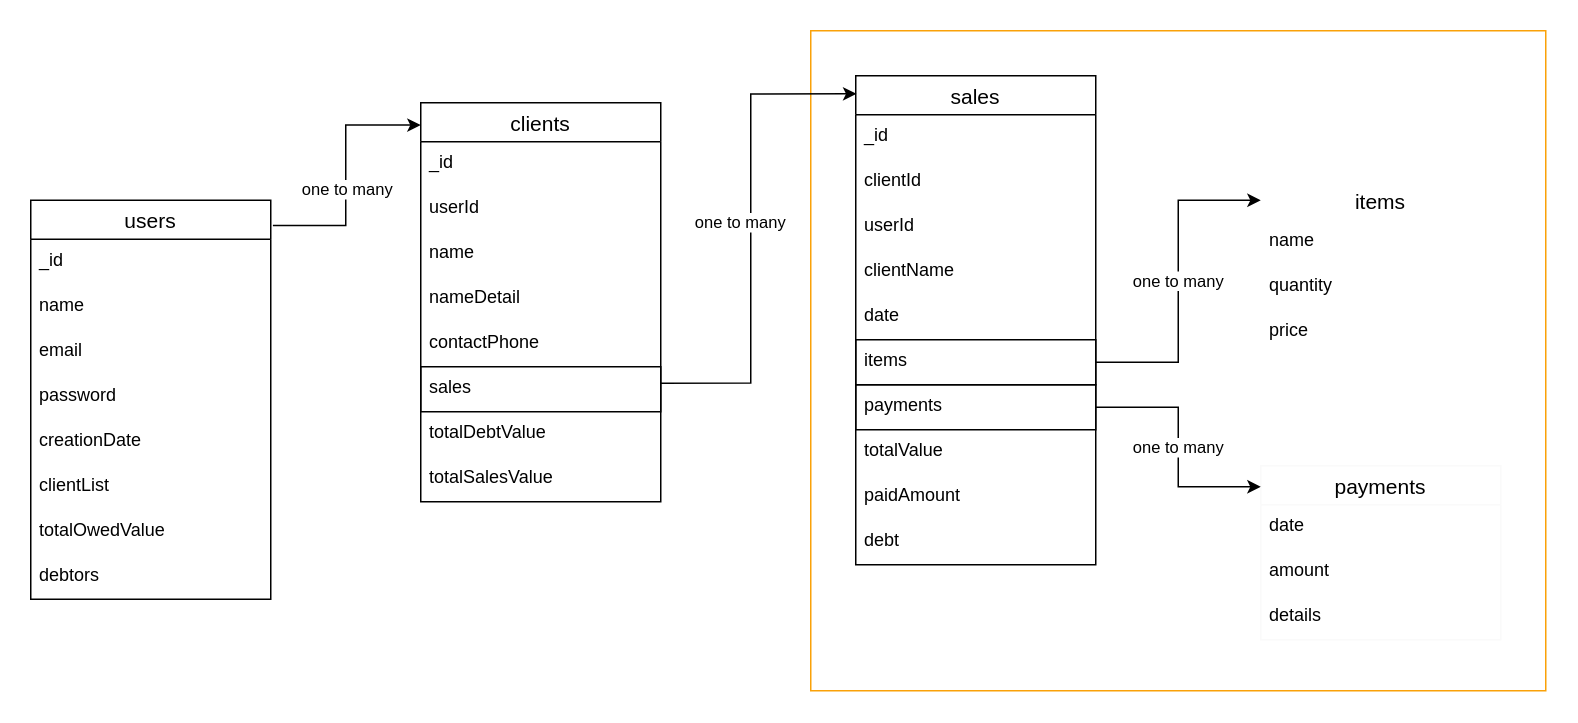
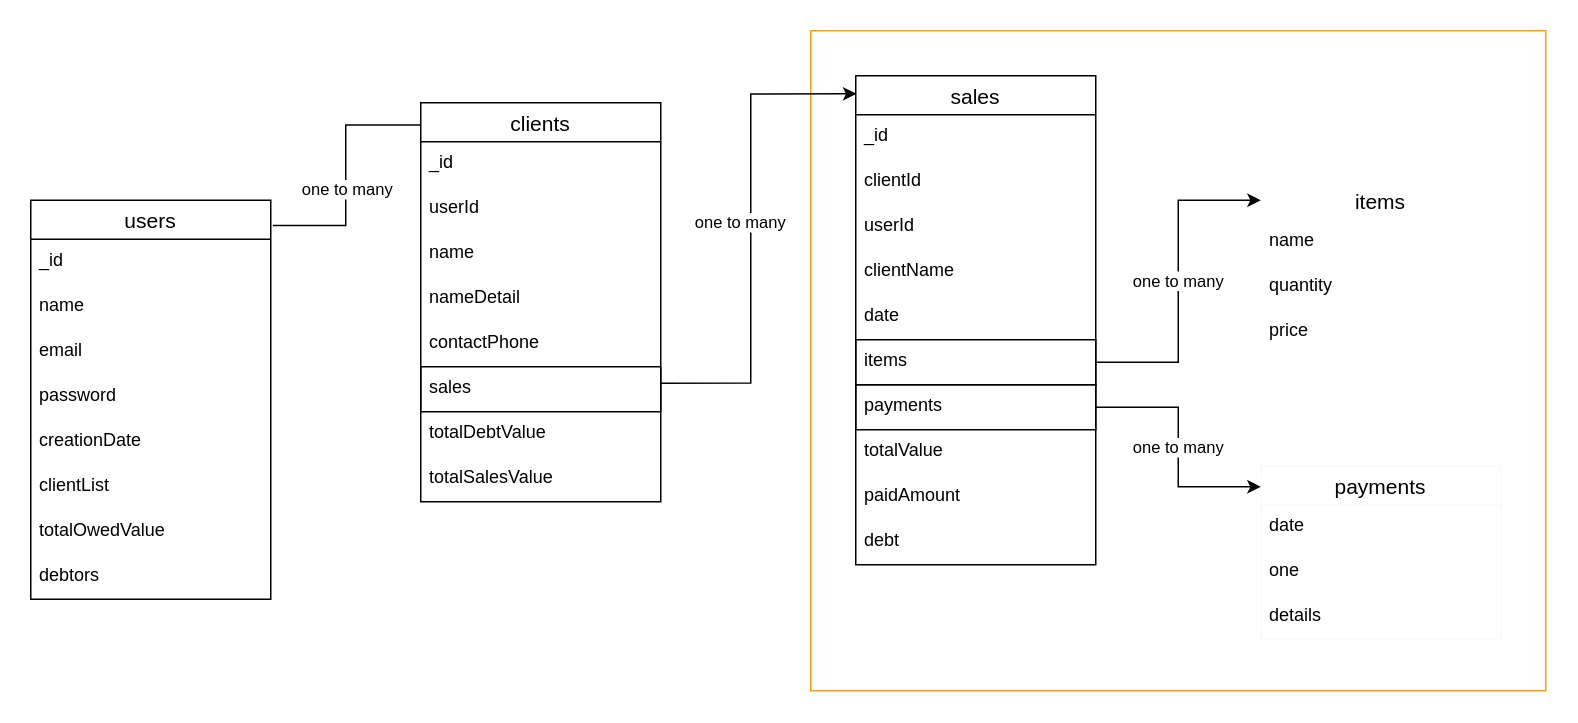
  <mxCell id="0" />
  <mxCell id="1" parent="0" />
  <mxCell id="2" value="" style="rounded=0;whiteSpace=wrap;html=1;strokeColor=#FAA108;fillColor=none;" parent="1" vertex="1"><mxGeometry x="540" y="20" width="490" height="440" as="geometry" /></mxCell>
  <mxCell id="3" value="users" style="swimlane;fontStyle=0;childLayout=stackLayout;horizontal=1;startSize=26;horizontalStack=0;resizeParent=1;resizeParentMax=0;resizeLast=0;collapsible=1;marginBottom=0;align=center;fontSize=14;" parent="1" vertex="1"><mxGeometry x="20" y="133" width="160" height="266" as="geometry" /></mxCell>
  <mxCell id="4" value="_id" style="text;strokeColor=none;fillColor=none;spacingLeft=4;spacingRight=4;overflow=hidden;rotatable=0;points=[[0,0.5],[1,0.5]];portConstraint=eastwest;fontSize=12;" parent="3" vertex="1"><mxGeometry y="26" width="160" height="30" as="geometry" /></mxCell>
  <mxCell id="5" value="name" style="text;strokeColor=none;fillColor=none;spacingLeft=4;spacingRight=4;overflow=hidden;rotatable=0;points=[[0,0.5],[1,0.5]];portConstraint=eastwest;fontSize=12;" parent="3" vertex="1"><mxGeometry y="56" width="160" height="30" as="geometry" /></mxCell>
  <mxCell id="6" value="email" style="text;strokeColor=none;fillColor=none;spacingLeft=4;spacingRight=4;overflow=hidden;rotatable=0;points=[[0,0.5],[1,0.5]];portConstraint=eastwest;fontSize=12;" parent="3" vertex="1"><mxGeometry y="86" width="160" height="30" as="geometry" /></mxCell>
  <mxCell id="7" value="password" style="text;strokeColor=none;fillColor=none;spacingLeft=4;spacingRight=4;overflow=hidden;rotatable=0;points=[[0,0.5],[1,0.5]];portConstraint=eastwest;fontSize=12;" parent="3" vertex="1"><mxGeometry y="116" width="160" height="30" as="geometry" /></mxCell>
  <mxCell id="8" value="creationDate" style="text;strokeColor=none;fillColor=none;spacingLeft=4;spacingRight=4;overflow=hidden;rotatable=0;points=[[0,0.5],[1,0.5]];portConstraint=eastwest;fontSize=12;" parent="3" vertex="1"><mxGeometry y="146" width="160" height="30" as="geometry" /></mxCell>
  <mxCell id="9" value="clientList" style="text;strokeColor=none;fillColor=none;spacingLeft=4;spacingRight=4;overflow=hidden;rotatable=0;points=[[0,0.5],[1,0.5]];portConstraint=eastwest;fontSize=12;" parent="3" vertex="1"><mxGeometry y="176" width="160" height="30" as="geometry" /></mxCell>
  <mxCell id="10" value="totalOwedValue" style="text;strokeColor=none;fillColor=none;spacingLeft=4;spacingRight=4;overflow=hidden;rotatable=0;points=[[0,0.5],[1,0.5]];portConstraint=eastwest;fontSize=12;" parent="3" vertex="1"><mxGeometry y="206" width="160" height="30" as="geometry" /></mxCell>
  <mxCell id="11" value="debtors" style="text;strokeColor=none;fillColor=none;spacingLeft=4;spacingRight=4;overflow=hidden;rotatable=0;points=[[0,0.5],[1,0.5]];portConstraint=eastwest;fontSize=12;" parent="3" vertex="1"><mxGeometry y="236" width="160" height="30" as="geometry" /></mxCell>
  <mxCell id="12" value="clients" style="swimlane;fontStyle=0;childLayout=stackLayout;horizontal=1;startSize=26;horizontalStack=0;resizeParent=1;resizeParentMax=0;resizeLast=0;collapsible=1;marginBottom=0;align=center;fontSize=14;" parent="1" vertex="1"><mxGeometry x="280" y="68" width="160" height="266" as="geometry" /></mxCell>
  <mxCell id="13" value="_id" style="text;strokeColor=none;fillColor=none;spacingLeft=4;spacingRight=4;overflow=hidden;rotatable=0;points=[[0,0.5],[1,0.5]];portConstraint=eastwest;fontSize=12;" parent="12" vertex="1"><mxGeometry y="26" width="160" height="30" as="geometry" /></mxCell>
  <mxCell id="14" value="userId" style="text;strokeColor=none;fillColor=none;spacingLeft=4;spacingRight=4;overflow=hidden;rotatable=0;points=[[0,0.5],[1,0.5]];portConstraint=eastwest;fontSize=12;" parent="12" vertex="1"><mxGeometry y="56" width="160" height="30" as="geometry" /></mxCell>
  <mxCell id="15" value="name" style="text;strokeColor=none;fillColor=none;spacingLeft=4;spacingRight=4;overflow=hidden;rotatable=0;points=[[0,0.5],[1,0.5]];portConstraint=eastwest;fontSize=12;" parent="12" vertex="1"><mxGeometry y="86" width="160" height="30" as="geometry" /></mxCell>
  <mxCell id="16" value="nameDetail" style="text;strokeColor=none;fillColor=none;spacingLeft=4;spacingRight=4;overflow=hidden;rotatable=0;points=[[0,0.5],[1,0.5]];portConstraint=eastwest;fontSize=12;" parent="12" vertex="1"><mxGeometry y="116" width="160" height="30" as="geometry" /></mxCell>
  <mxCell id="17" value="contactPhone" style="text;strokeColor=none;fillColor=none;spacingLeft=4;spacingRight=4;overflow=hidden;rotatable=0;points=[[0,0.5],[1,0.5]];portConstraint=eastwest;fontSize=12;labelBorderColor=none;" parent="12" vertex="1"><mxGeometry y="146" width="160" height="30" as="geometry" /></mxCell>
  <mxCell id="18" value="sales" style="text;strokeColor=default;fillColor=none;spacingLeft=4;spacingRight=4;overflow=hidden;rotatable=0;points=[[0,0.5],[1,0.5]];portConstraint=eastwest;fontSize=12;" parent="12" vertex="1"><mxGeometry y="176" width="160" height="30" as="geometry" /></mxCell>
  <mxCell id="19" value="totalDebtValue" style="text;strokeColor=none;fillColor=none;spacingLeft=4;spacingRight=4;overflow=hidden;rotatable=0;points=[[0,0.5],[1,0.5]];portConstraint=eastwest;fontSize=12;" parent="12" vertex="1"><mxGeometry y="206" width="160" height="30" as="geometry" /></mxCell>
  <mxCell id="20" value="totalSalesValue" style="text;strokeColor=none;fillColor=none;spacingLeft=4;spacingRight=4;overflow=hidden;rotatable=0;points=[[0,0.5],[1,0.5]];portConstraint=eastwest;fontSize=12;" parent="12" vertex="1"><mxGeometry y="236" width="160" height="30" as="geometry" /></mxCell>
  <mxCell id="21" value="sales" style="swimlane;fontStyle=0;childLayout=stackLayout;horizontal=1;startSize=26;horizontalStack=0;resizeParent=1;resizeParentMax=0;resizeLast=0;collapsible=1;marginBottom=0;align=center;fontSize=14;" parent="1" vertex="1"><mxGeometry x="570" y="50" width="160" height="326" as="geometry"><mxRectangle x="650" y="240" width="70" height="30" as="alternateBounds" /></mxGeometry></mxCell>
  <mxCell id="22" value="_id" style="text;strokeColor=none;fillColor=none;spacingLeft=4;spacingRight=4;overflow=hidden;rotatable=0;points=[[0,0.5],[1,0.5]];portConstraint=eastwest;fontSize=12;" parent="21" vertex="1"><mxGeometry y="26" width="160" height="30" as="geometry" /></mxCell>
  <mxCell id="23" value="clientId" style="text;strokeColor=none;fillColor=none;spacingLeft=4;spacingRight=4;overflow=hidden;rotatable=0;points=[[0,0.5],[1,0.5]];portConstraint=eastwest;fontSize=12;" parent="21" vertex="1"><mxGeometry y="56" width="160" height="30" as="geometry" /></mxCell>
  <mxCell id="24" value="userId" style="text;strokeColor=none;fillColor=none;spacingLeft=4;spacingRight=4;overflow=hidden;rotatable=0;points=[[0,0.5],[1,0.5]];portConstraint=eastwest;fontSize=12;" parent="21" vertex="1"><mxGeometry y="86" width="160" height="30" as="geometry" /></mxCell>
  <mxCell id="25" value="clientName" style="text;strokeColor=none;fillColor=none;spacingLeft=4;spacingRight=4;overflow=hidden;rotatable=0;points=[[0,0.5],[1,0.5]];portConstraint=eastwest;fontSize=12;" parent="21" vertex="1"><mxGeometry y="116" width="160" height="30" as="geometry" /></mxCell>
  <mxCell id="26" value="date" style="text;strokeColor=none;fillColor=none;spacingLeft=4;spacingRight=4;overflow=hidden;rotatable=0;points=[[0,0.5],[1,0.5]];portConstraint=eastwest;fontSize=12;" parent="21" vertex="1"><mxGeometry y="146" width="160" height="30" as="geometry" /></mxCell>
  <mxCell id="27" value="items" style="text;strokeColor=default;fillColor=none;spacingLeft=4;spacingRight=4;overflow=hidden;rotatable=0;points=[[0,0.5],[1,0.5]];portConstraint=eastwest;fontSize=12;" parent="21" vertex="1"><mxGeometry y="176" width="160" height="30" as="geometry" /></mxCell>
  <mxCell id="28" value="payments" style="text;strokeColor=default;fillColor=none;spacingLeft=4;spacingRight=4;overflow=hidden;rotatable=0;points=[[0,0.5],[1,0.5]];portConstraint=eastwest;fontSize=12;" parent="21" vertex="1"><mxGeometry y="206" width="160" height="30" as="geometry" /></mxCell>
  <mxCell id="29" value="totalValue" style="text;strokeColor=none;fillColor=none;spacingLeft=4;spacingRight=4;overflow=hidden;rotatable=0;points=[[0,0.5],[1,0.5]];portConstraint=eastwest;fontSize=12;" parent="21" vertex="1"><mxGeometry y="236" width="160" height="30" as="geometry" /></mxCell>
  <mxCell id="30" value="paidAmount" style="text;strokeColor=none;fillColor=none;spacingLeft=4;spacingRight=4;overflow=hidden;rotatable=0;points=[[0,0.5],[1,0.5]];portConstraint=eastwest;fontSize=12;" parent="21" vertex="1"><mxGeometry y="266" width="160" height="30" as="geometry" /></mxCell>
  <mxCell id="31" value="debt" style="text;strokeColor=none;fillColor=none;spacingLeft=4;spacingRight=4;overflow=hidden;rotatable=0;points=[[0,0.5],[1,0.5]];portConstraint=eastwest;fontSize=12;" parent="21" vertex="1"><mxGeometry y="296" width="160" height="30" as="geometry" /></mxCell>
- <mxCell id="32" style="edgeStyle=orthogonalEdgeStyle;rounded=0;orthogonalLoop=1;jettySize=auto;html=1;exitX=1.009;exitY=0.063;exitDx=0;exitDy=0;entryX=0;entryY=0.056;entryDx=0;entryDy=0;exitPerimeter=0;entryPerimeter=0;" parent="1" source="3" target="12" edge="1"><mxGeometry relative="1" as="geometry" /></mxCell>
+ <mxCell id="32" style="edgeStyle=orthogonalEdgeStyle;rounded=0;orthogonalLoop=1;jettySize=auto;html=1;exitX=1.009;exitY=0.063;exitDx=0;exitDy=0;entryX=0;entryY=0.056;entryDx=0;entryDy=0;exitPerimeter=0;entryPerimeter=0;endArrow=none;" parent="1" source="3" target="12" edge="1"><mxGeometry relative="1" as="geometry" /></mxCell>
  <mxCell id="33" value="one to many" style="edgeLabel;html=1;align=center;verticalAlign=middle;resizable=0;points=[];" parent="32" vertex="1" connectable="0"><mxGeometry x="-0.118" relative="1" as="geometry"><mxPoint as="offset" /></mxGeometry></mxCell>
  <mxCell id="34" style="edgeStyle=orthogonalEdgeStyle;rounded=0;orthogonalLoop=1;jettySize=auto;html=1;exitX=1.001;exitY=0.364;exitDx=0;exitDy=0;entryX=0.003;entryY=0.037;entryDx=0;entryDy=0;entryPerimeter=0;exitPerimeter=0;" parent="1" source="18" target="21" edge="1"><mxGeometry relative="1" as="geometry"><Array as="points"><mxPoint x="500" y="255" /><mxPoint x="500" y="63" /><mxPoint x="571" y="63" /></Array></mxGeometry></mxCell>
  <mxCell id="35" value="one to many" style="edgeLabel;html=1;align=center;verticalAlign=middle;resizable=0;points=[];" parent="34" vertex="1" connectable="0"><mxGeometry x="0.177" relative="1" as="geometry"><mxPoint x="-8" y="23" as="offset" /></mxGeometry></mxCell>
  <mxCell id="36" value="items" style="swimlane;fontStyle=0;childLayout=stackLayout;horizontal=1;startSize=26;horizontalStack=0;resizeParent=1;resizeParentMax=0;resizeLast=0;collapsible=1;marginBottom=0;align=center;fontSize=14;labelBorderColor=none;strokeColor=#FFFFFF;" parent="1" vertex="1"><mxGeometry x="840" y="120" width="160" height="116" as="geometry" /></mxCell>
  <mxCell id="37" value="name" style="text;strokeColor=none;fillColor=none;spacingLeft=4;spacingRight=4;overflow=hidden;rotatable=0;points=[[0,0.5],[1,0.5]];portConstraint=eastwest;fontSize=12;labelBorderColor=none;" parent="36" vertex="1"><mxGeometry y="26" width="160" height="30" as="geometry" /></mxCell>
  <mxCell id="38" value="quantity" style="text;strokeColor=none;fillColor=none;spacingLeft=4;spacingRight=4;overflow=hidden;rotatable=0;points=[[0,0.5],[1,0.5]];portConstraint=eastwest;fontSize=12;labelBorderColor=none;" parent="36" vertex="1"><mxGeometry y="56" width="160" height="30" as="geometry" /></mxCell>
  <mxCell id="39" value="price" style="text;strokeColor=none;fillColor=none;spacingLeft=4;spacingRight=4;overflow=hidden;rotatable=0;points=[[0,0.5],[1,0.5]];portConstraint=eastwest;fontSize=12;labelBorderColor=none;" parent="36" vertex="1"><mxGeometry y="86" width="160" height="30" as="geometry" /></mxCell>
  <mxCell id="40" value="payments" style="swimlane;fontStyle=0;childLayout=stackLayout;horizontal=1;startSize=26;horizontalStack=0;resizeParent=1;resizeParentMax=0;resizeLast=0;collapsible=1;marginBottom=0;align=center;fontSize=14;labelBorderColor=none;strokeColor=#FAFAFA;" parent="1" vertex="1"><mxGeometry x="840" y="310" width="160" height="116" as="geometry" /></mxCell>
  <mxCell id="41" value="date" style="text;strokeColor=none;fillColor=none;spacingLeft=4;spacingRight=4;overflow=hidden;rotatable=0;points=[[0,0.5],[1,0.5]];portConstraint=eastwest;fontSize=12;labelBorderColor=none;" parent="40" vertex="1"><mxGeometry y="26" width="160" height="30" as="geometry" /></mxCell>
- <mxCell id="42" value="amount" style="text;strokeColor=none;fillColor=none;spacingLeft=4;spacingRight=4;overflow=hidden;rotatable=0;points=[[0,0.5],[1,0.5]];portConstraint=eastwest;fontSize=12;labelBorderColor=none;" parent="40" vertex="1"><mxGeometry y="56" width="160" height="30" as="geometry" /></mxCell>
+ <mxCell id="42" value="one" style="text;strokeColor=none;fillColor=none;spacingLeft=4;spacingRight=4;overflow=hidden;rotatable=0;points=[[0,0.5],[1,0.5]];portConstraint=eastwest;fontSize=12;labelBorderColor=none;" parent="40" vertex="1"><mxGeometry y="56" width="160" height="30" as="geometry" /></mxCell>
  <mxCell id="43" value="details" style="text;strokeColor=none;fillColor=none;spacingLeft=4;spacingRight=4;overflow=hidden;rotatable=0;points=[[0,0.5],[1,0.5]];portConstraint=eastwest;fontSize=12;labelBorderColor=none;" parent="40" vertex="1"><mxGeometry y="86" width="160" height="30" as="geometry" /></mxCell>
  <mxCell id="44" value="one to many" style="edgeStyle=orthogonalEdgeStyle;rounded=0;orthogonalLoop=1;jettySize=auto;html=1;exitX=1;exitY=0.5;exitDx=0;exitDy=0;entryX=0;entryY=0.112;entryDx=0;entryDy=0;entryPerimeter=0;" parent="1" source="27" target="36" edge="1"><mxGeometry relative="1" as="geometry" /></mxCell>
  <mxCell id="45" value="one to many" style="edgeStyle=orthogonalEdgeStyle;rounded=0;orthogonalLoop=1;jettySize=auto;html=1;exitX=1;exitY=0.5;exitDx=0;exitDy=0;entryX=0;entryY=0.121;entryDx=0;entryDy=0;entryPerimeter=0;" parent="1" source="28" target="40" edge="1"><mxGeometry relative="1" as="geometry" /></mxCell>
